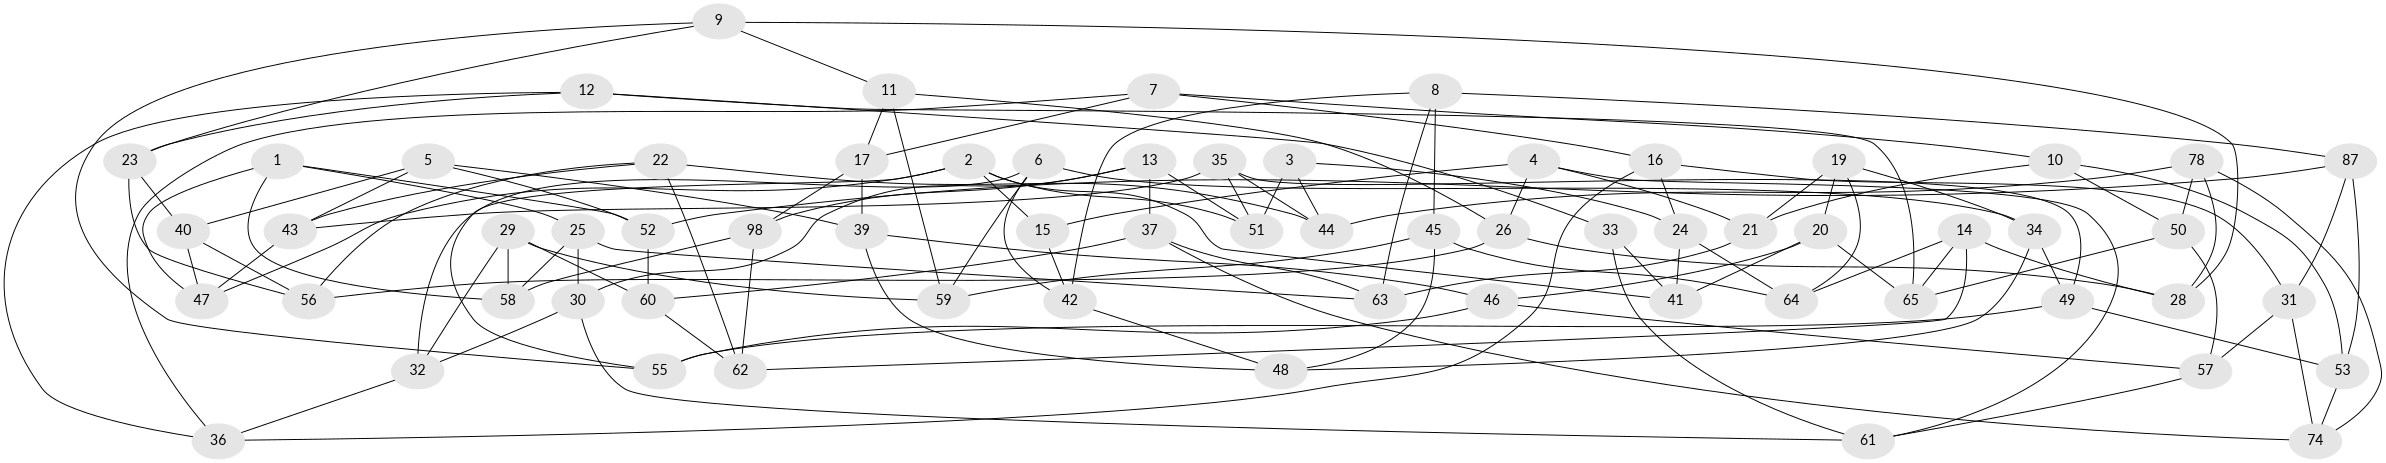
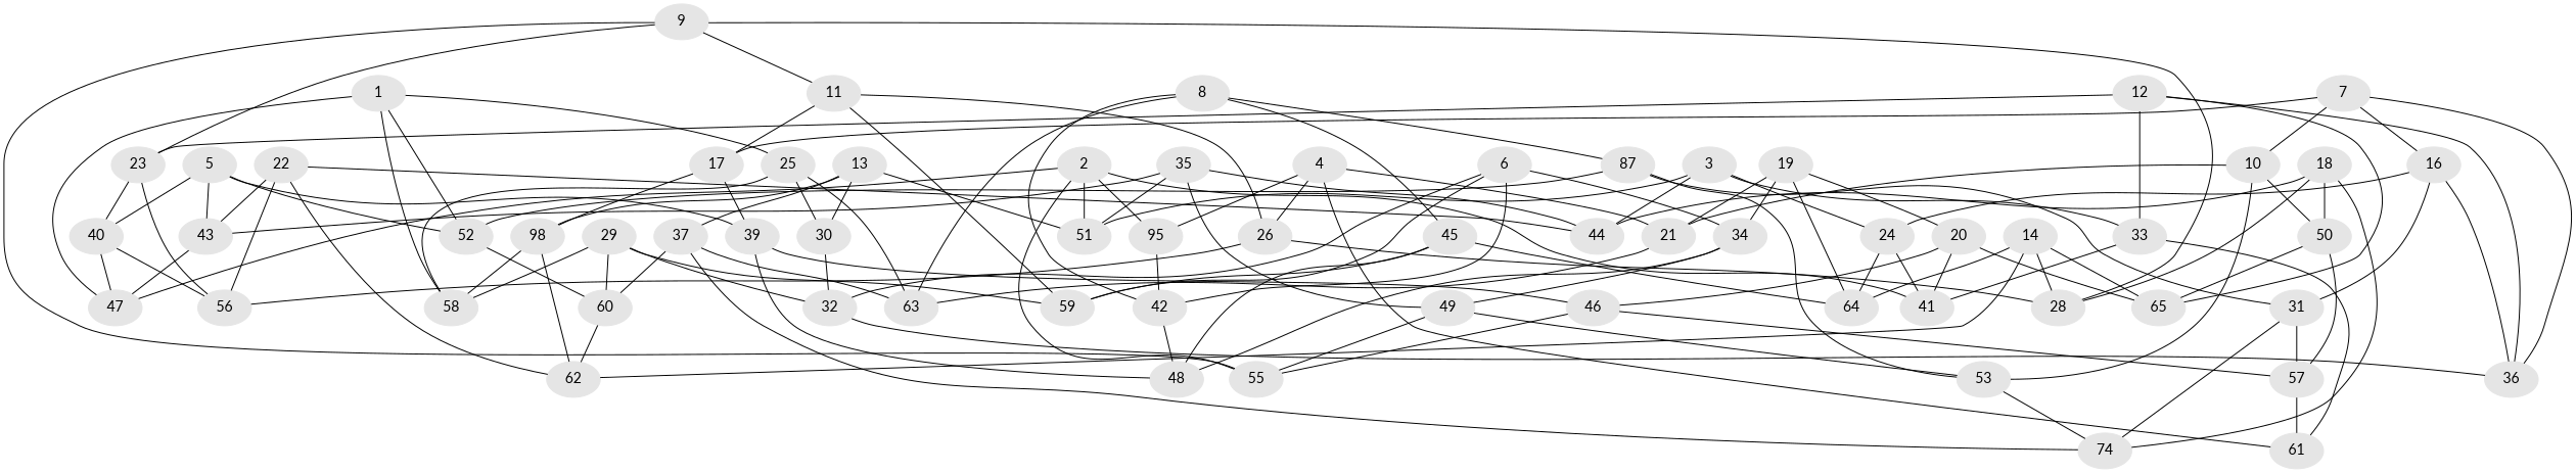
  graph {
    fontname=Lato
    node [color=gray90 fontname=Lato style=filled]
    edge [fontname=Lato]
    1
    25
    47
    52
    58
    63
    30
    60
    2
-   15
+   15 [label=95]
    51
    55
    41
    42
    3
    24
    33
    44
    64
    61
    4
    21
    26
    28
    56
    5
    39
    40
    43
    46
    48
    6
    32
    34
    59
    36
    49
    7
    10
    16
    17
    50
    53
    31
    n45 [label=98]
    8
    n47 [label=87]
    45
    9
    11
    23
    65
    57
    n54 [label=74]
    12
    13
    37
    62
    14
-   18 [label=78]
+   18
    19
    20
    22
    29
    35
    1 -- 25
    1 -- 47
    1 -- 52
    1 -- 58
    25 -- 58
    25 -- 63
    25 -- 30
    52 -- 60
-   30 -- 61
    30 -- 32
    60 -- 62
    2 -- 47
    2 -- 15
    2 -- 51
    2 -- 55
    2 -- 41
    15 -- 42
    42 -- 48
    3 -- 51
    3 -- 24
+   3 -- 33
    3 -- 44
    24 -- 41
    24 -- 64
    33 -- 41
    33 -- 61
    4 -- 15
    4 -- 61
    4 -- 21
    4 -- 26
    21 -- 63
    26 -- 28
    26 -- 56
    5 -- 52
    5 -- 39
    5 -- 40
    5 -- 43
    39 -- 46
    39 -- 48
    40 -- 47
    40 -- 56
    43 -- 47
    46 -- 55
    46 -- 57
    6 -- 42
    6 -- 32
    6 -- 34
    6 -- 59
    32 -- 36
    34 -- 48
    34 -- 49
    49 -- 55
    49 -- 53
    7 -- 36
    7 -- 10
    7 -- 16
    7 -- 17
    10 -- 21
    10 -- 50
    10 -- 53
    16 -- 24
    16 -- 36
    16 -- 31
    17 -- 39
    17 -- n45
    50 -- 65
    50 -- 57
    53 -- n54
    31 -- 57
    31 -- n54
    n45 -- 58
    n45 -- 62
    8 -- 63
    8 -- 42
    8 -- n47
    8 -- 45
    n47 -- 52
    n47 -- 53
    n47 -- 31
    45 -- 64
    45 -- 48
    45 -- 59
    9 -- 55
    9 -- 28
    9 -- 11
    9 -- 23
    11 -- 26
    11 -- 59
    11 -- 17
    23 -- 56
    23 -- 40
    57 -- 61
    12 -- 33
    12 -- 36
    12 -- 23
    12 -- 65
    13 -- 30
    13 -- 51
    13 -- n45
    13 -- 37
    37 -- 63
    37 -- 60
    37 -- n54
    14 -- 64
    14 -- 28
    14 -- 65
    14 -- 62
    18 -- 44
    18 -- 28
    18 -- 50
    18 -- n54
    19 -- 64
    19 -- 21
    19 -- 34
    19 -- 20
    20 -- 41
    20 -- 46
    20 -- 65
    22 -- 44
    22 -- 56
    22 -- 43
    22 -- 62
    29 -- 58
    29 -- 60
    29 -- 32
    29 -- 59
    35 -- 51
    35 -- 44
    35 -- 43
    35 -- 49
  }
